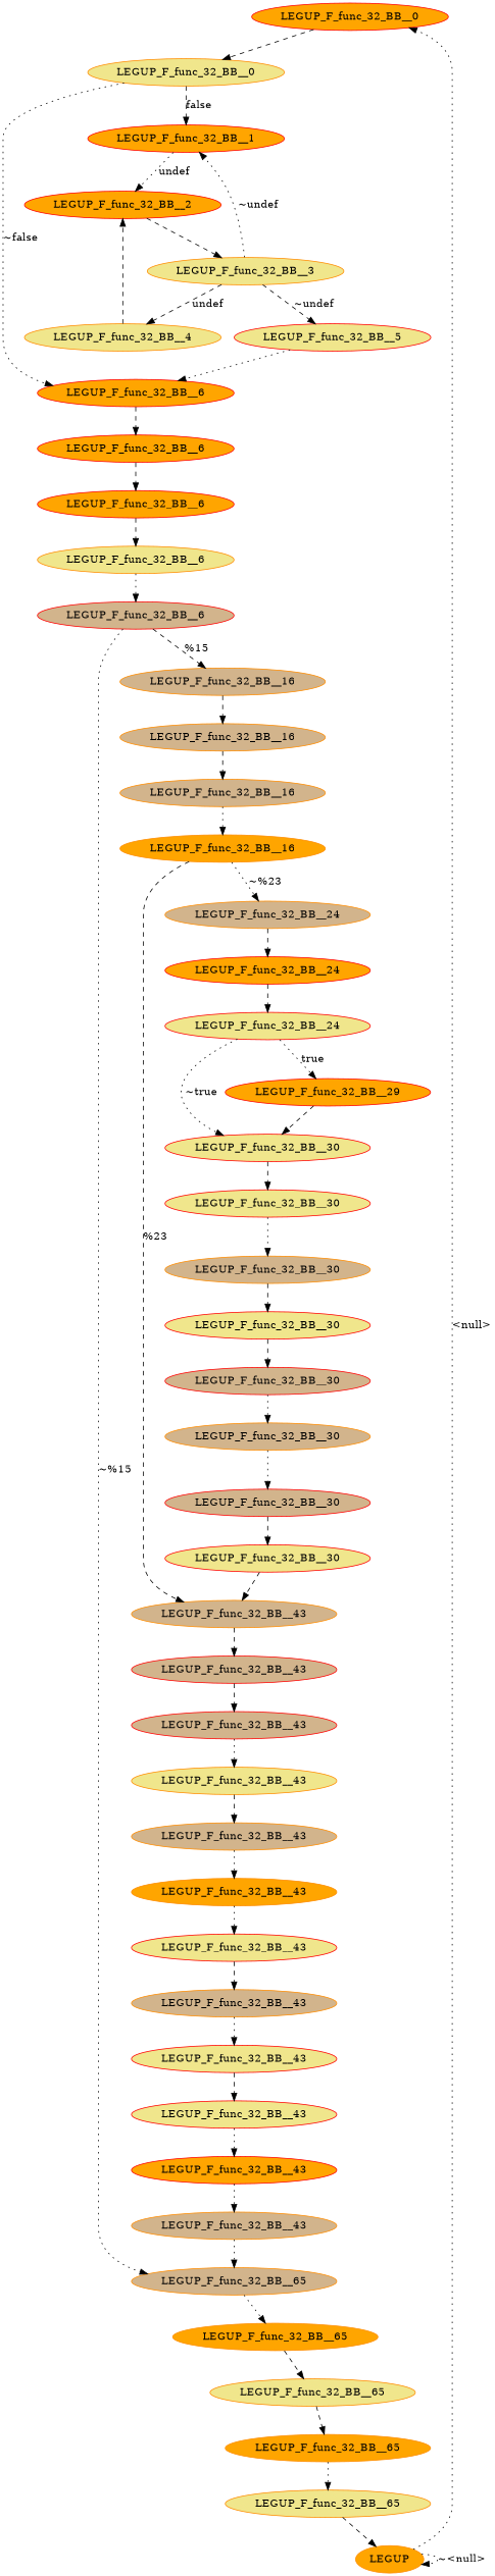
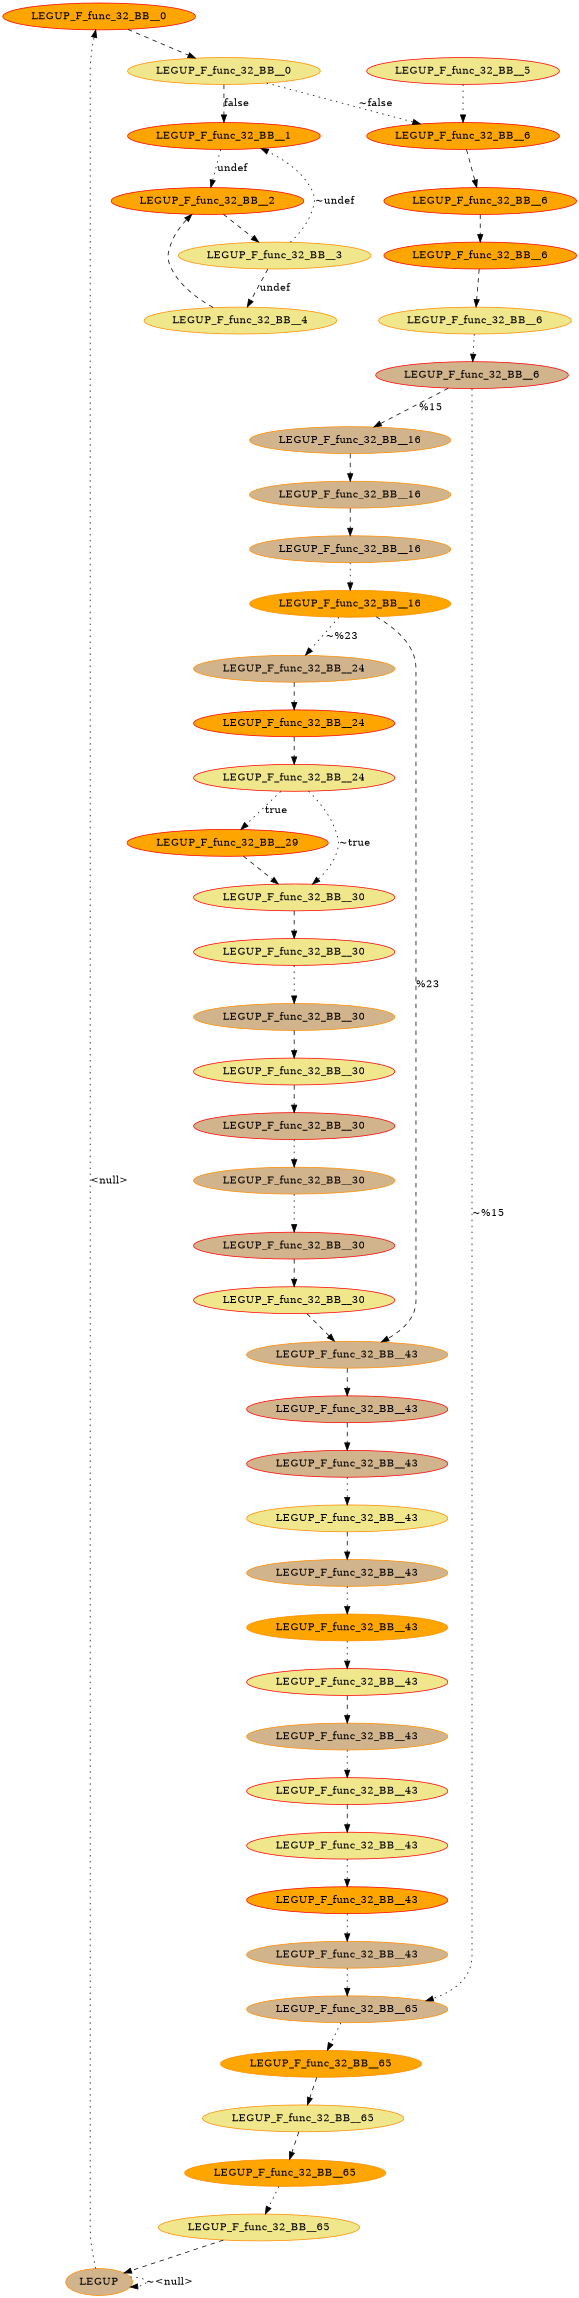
  digraph {
    node [color=red fillcolor=tan style=filled]
    edge [style=dashed]
    n1 [fillcolor=orange label=LEGUP_F_func_32_BB__0]
    n2 [color=darkorange fillcolor=khaki label=LEGUP_F_func_32_BB__0]
    n3 [fillcolor=orange label=LEGUP_F_func_32_BB__1]
    n4 [fillcolor=orange label=LEGUP_F_func_32_BB__6]
-   n5 [color=darkorange fillcolor=orange label=LEGUP]
+   n5 [color=darkorange label=LEGUP]
    n6 [fillcolor=orange label=LEGUP_F_func_32_BB__2]
    n7 [fillcolor=orange label=LEGUP_F_func_32_BB__6]
    n8 [color=darkorange fillcolor=khaki label=LEGUP_F_func_32_BB__3]
    n9 [color=darkorange fillcolor=khaki label=LEGUP_F_func_32_BB__4]
    n10 [fillcolor=khaki label=LEGUP_F_func_32_BB__5]
    n11 [fillcolor=orange label=LEGUP_F_func_32_BB__6]
    n12 [color=darkorange fillcolor=khaki label=LEGUP_F_func_32_BB__6]
    n13 [label=LEGUP_F_func_32_BB__6]
    n14 [color=darkorange label=LEGUP_F_func_32_BB__16]
    n15 [color=darkorange label=LEGUP_F_func_32_BB__65]
    n16 [color=darkorange label=LEGUP_F_func_32_BB__16]
    n17 [color=darkorange fillcolor=orange label=LEGUP_F_func_32_BB__65]
    n18 [color=darkorange label=LEGUP_F_func_32_BB__16]
    n19 [color=darkorange fillcolor=khaki label=LEGUP_F_func_32_BB__65]
    n20 [color=darkorange fillcolor=orange label=LEGUP_F_func_32_BB__16]
    n21 [color=darkorange label=LEGUP_F_func_32_BB__43]
    n22 [color=darkorange label=LEGUP_F_func_32_BB__24]
    n23 [label=LEGUP_F_func_32_BB__43]
    n24 [fillcolor=orange label=LEGUP_F_func_32_BB__24]
    n25 [label=LEGUP_F_func_32_BB__43]
    n26 [fillcolor=khaki label=LEGUP_F_func_32_BB__24]
    n27 [fillcolor=orange label=LEGUP_F_func_32_BB__29]
    n28 [fillcolor=khaki label=LEGUP_F_func_32_BB__30]
    n29 [fillcolor=khaki label=LEGUP_F_func_32_BB__30]
    n30 [color=darkorange label=LEGUP_F_func_32_BB__30]
    n31 [fillcolor=khaki label=LEGUP_F_func_32_BB__30]
    n32 [label=LEGUP_F_func_32_BB__30]
    n33 [color=darkorange label=LEGUP_F_func_32_BB__30]
    n34 [label=LEGUP_F_func_32_BB__30]
    n35 [fillcolor=khaki label=LEGUP_F_func_32_BB__30]
    n36 [color=darkorange fillcolor=khaki label=LEGUP_F_func_32_BB__43]
    n37 [color=darkorange label=LEGUP_F_func_32_BB__43]
    n38 [color=darkorange fillcolor=orange label=LEGUP_F_func_32_BB__43]
    n39 [fillcolor=khaki label=LEGUP_F_func_32_BB__43]
    n40 [color=darkorange label=LEGUP_F_func_32_BB__43]
    n41 [fillcolor=khaki label=LEGUP_F_func_32_BB__43]
    n42 [fillcolor=khaki label=LEGUP_F_func_32_BB__43]
    n43 [fillcolor=orange label=LEGUP_F_func_32_BB__43]
    n44 [color=darkorange label=LEGUP_F_func_32_BB__43]
    n45 [color=darkorange fillcolor=orange label=LEGUP_F_func_32_BB__65]
    n46 [color=darkorange fillcolor=khaki label=LEGUP_F_func_32_BB__65]
    n1 -> n2
    n2 -> n3 [label=false]
    n2 -> n4 [label="~false" style=dotted]
    n3 -> n6 [label=undef style=dotted]
    n4 -> n7
    n5 -> n1 [label="<null>" style=dotted]
    n5 -> n5 [label="~<null>" style=dotted]
    n6 -> n8
    n7 -> n11
    n8 -> n3 [label="~undef" style=dotted]
    n8 -> n9 [label=undef]
-   n8 -> n10 [label="~undef"]
    n9 -> n6
    n10 -> n4 [style=dotted]
    n11 -> n12
    n12 -> n13 [style=dotted]
    n13 -> n14 [label="%15"]
    n13 -> n15 [label="~%15" style=dotted]
    n14 -> n16
    n15 -> n17 [style=dotted]
    n16 -> n18
    n17 -> n19
    n18 -> n20 [style=dotted]
    n19 -> n45
    n20 -> n21 [label="%23"]
    n20 -> n22 [label="~%23" style=dotted]
    n21 -> n23
    n22 -> n24
    n23 -> n25
    n24 -> n26
    n25 -> n36 [style=dotted]
    n26 -> n27 [label=true style=dotted]
    n26 -> n28 [label="~true" style=dotted]
    n27 -> n28
    n28 -> n29
    n29 -> n30 [style=dotted]
    n30 -> n31
    n31 -> n32
    n32 -> n33 [style=dotted]
    n33 -> n34 [style=dotted]
    n34 -> n35
    n35 -> n21
    n36 -> n37
    n37 -> n38 [style=dotted]
    n38 -> n39 [style=dotted]
    n39 -> n40
    n40 -> n41 [style=dotted]
    n41 -> n42
    n42 -> n43 [style=dotted]
    n43 -> n44 [style=dotted]
    n44 -> n15 [style=dotted]
    n45 -> n46 [style=dotted]
    n46 -> n5
  }
